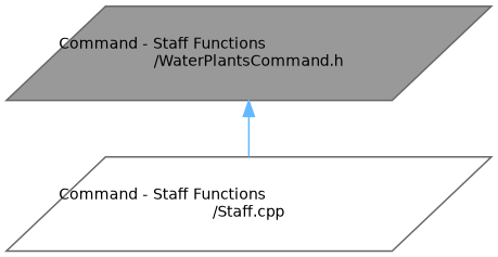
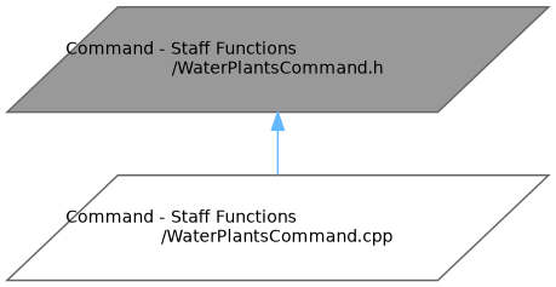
  digraph {
    node [fontname=Helvetica fontsize=10 shape=parallelogram style=filled]
    n1 [color=gray40 fillcolor=grey60 fontcolor=black height=0.2 label="Command - Staff Functions\l/WaterPlantsCommand.h" width=0.4]
-   n2 [color=grey40 fillcolor=white height=0.2 label="Command - Staff Functions\l/Staff.cpp" width=0.4]
+   n2 [color=grey40 fillcolor=white height=0.2 label="Command - Staff Functions\l/WaterPlantsCommand.cpp" width=0.4]
    n1 -> n2 [color=steelblue1 dir=back fontname=Helvetica fontsize=10 labelfontname=Helvetica labelfontsize=10 style=solid]
  }
